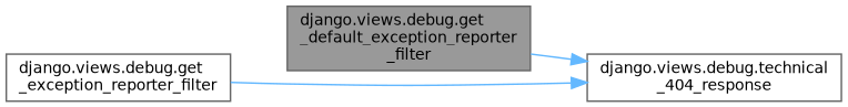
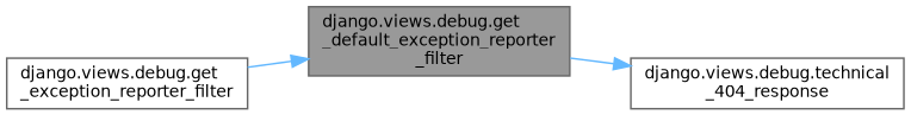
  digraph {
    rankdir=RL
    node [color=grey40 fillcolor=white fontname=Helvetica fontsize=10 shape=box style=filled]
    edge [color=steelblue1 dir=back fontname=Helvetica fontsize=10 labelfontname=Helvetica labelfontsize=10 style=solid]
    n1 [color=gray40 fillcolor=grey60 fontcolor=black height=0.2 label="django.views.debug.get\l_default_exception_reporter\l_filter" width=0.4]
    n2 [height=0.2 label="django.views.debug.get\l_exception_reporter_filter" width=0.4]
    n3 [height=0.2 label="django.views.debug.technical\l_404_response" width=0.4]
-   n3 -> n2
+   n1 -> n2
    n3 -> n1
  }
